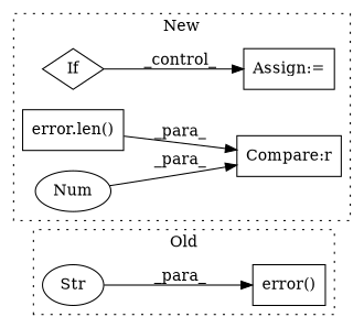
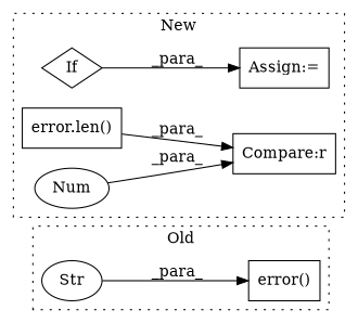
  digraph {
    rankdir=LR
    node [a=75 l=3 shape=box]
    n1 [l="9,1" label="error()" s="4743,4791"]
    n2 [a=66 l=39 label=Str s=4752 shape=ellipse]
    n3 [l="4,1" label="error.len()" s="4921,4937"]
    n4 [a=96 label=If s=4918 shape=diamond]
    n5 [a=40 l=22 label="Compare:r" s=4921]
    n6 [a=76 l=1 label=Num s=4942 shape=ellipse]
    n7 [a=68 label="Assign:=" s=5124]
    subgraph cluster_1 {
      label=Old
      style=dotted
      n1
      n2
    }
    subgraph cluster_2 {
      label=New
      style=dotted
      n3
      n4
      n5
      n6
      n7
    }
    n2 -> n1 [label=_para_]
    n3 -> n5 [label=_para_]
-   n4 -> n7 [label=_control_]
+   n4 -> n7 [label=_para_]
    n6 -> n5 [label=_para_]
  }
